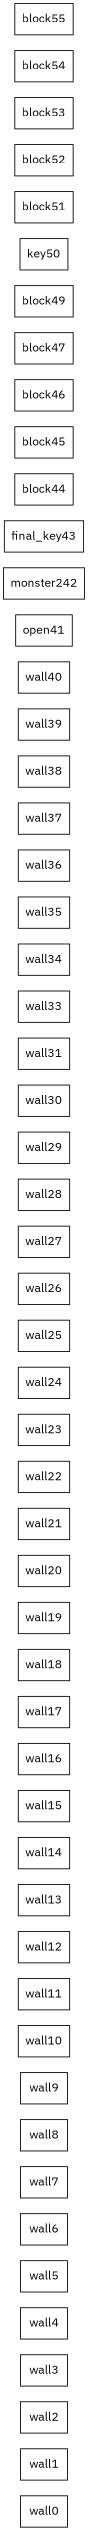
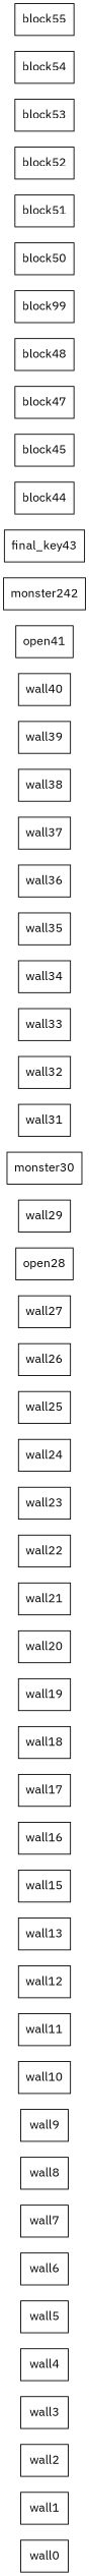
  graph {
    rankdir=LR
    fontname="IBM Plex Sans"
    node [shape=box fontname="IBM Plex Sans"]
    wall0
    wall1
    wall2
    wall3
    wall4
    wall5
    wall6
    wall7
    wall8
    wall9
    wall10
    wall11
    wall12
    wall13
-   wall14
    wall15
    wall16
    wall17
    wall18
    wall19
    wall20
    wall21
    wall22
    wall23
    wall24
    wall25
    wall26
    wall27
-   wall28
+   wall28 [label=open28]
    wall29
-   wall30
+   wall30 [label=monster30]
    wall31
+   wall32
    wall33
    wall34
    wall35
    wall36
    wall37
    wall38
    wall39
    wall40
    open41
    monster242
    final_key43
    block44
    block45
-   block46
    block47
-   block49
-   block50 [label=key50]
+   block48
+   block49 [label=block99]
+   block50
    block51
    block52
    block53
    block54
    block55
  }
